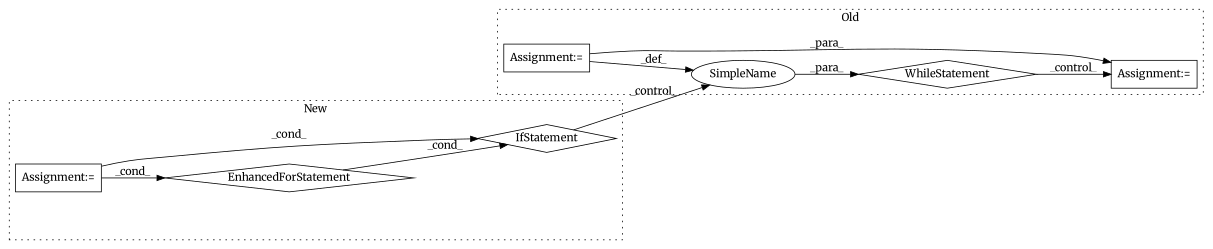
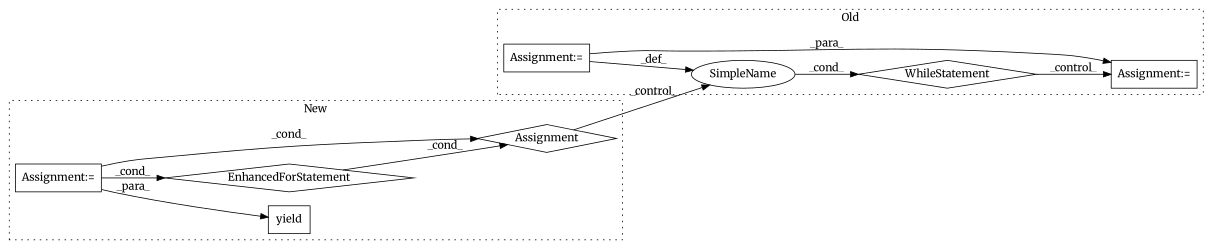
  digraph {
    fontname=Merriweather
    rankdir=LR
    node [a=7 fontname=Merriweather l=2 s="1683,1790" shape=box]
    edge [fontname=Merriweather]
    n1 [a=61 l="7,2" label=WhileStatement s="1667,1696" shape=diamond]
    n2 [label="Assignment:=" s=1807]
    n3 [a=42 label=SimpleName shape=ellipse l="" s=""]
    n4 [label="Assignment:=" s=1529]
+   n5 [a=112 l=16 label=yield s=1841]
    n6 [a=70 l="53,2" label=EnhancedForStatement shape=diamond]
    n7 [l="53,2" label="Assignment:="]
-   n8 [a=25 l="4,2" label=IfStatement s="1800,1829" shape=diamond]
+   n8 [a=25 l="4,2" label=Assignment s="1800,1829" shape=diamond]
    subgraph cluster_1 {
      label=Old
      style=dotted
      n1
      n2
      n3
      n4
    }
    subgraph cluster_2 {
      label=New
      style=dotted
+     n5
      n6
      n7
      n8
    }
    n1 -> n2 [label=_control_]
-   n3 -> n1 [label=_para_]
+   n3 -> n1 [label=_cond_]
    n4 -> n2 [label=_para_]
    n4 -> n3 [label=_def_]
    n6 -> n8 [label=_cond_]
+   n7 -> n5 [label=_para_]
    n7 -> n6 [label=_cond_]
    n7 -> n8 [label=_cond_]
    n8 -> n3 [label=_control_]
  }
